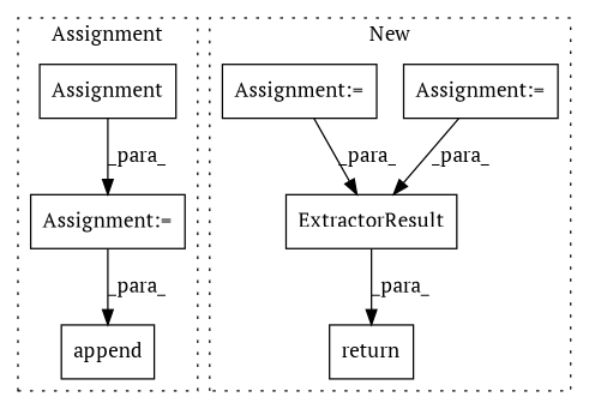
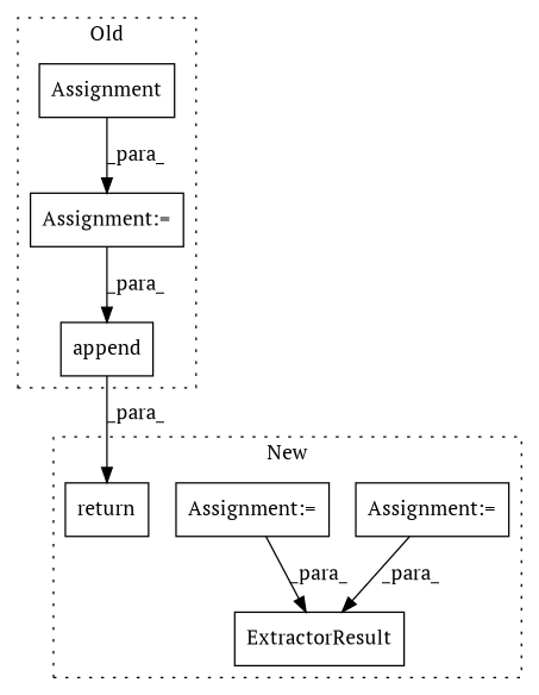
  digraph {
    fontname="PT Serif"
    node [a=32 fontname="PT Serif" l=2 shape=box]
    edge [fontname="PT Serif"]
    n1 [l="7,1" label=append s="1206,1215"]
    n2 [a=7 l=1 label="Assignment:=" s=1152]
    n3 [l="6,1" label=Assignment s="1153,1188"]
    n4 [l="16,1" label=ExtractorResult s="1508,1564"]
    n5 [a=7 label="Assignment:=" s=1118]
    n6 [a=7 label="Assignment:=" s=1138]
    n7 [a=41 l=7 label=return s=1501]
    subgraph cluster_1 {
-     label=Assignment
+     label=Old
      style=dotted
      n1
      n2
      n3
    }
    subgraph cluster_2 {
      label=New
      style=dotted
      n4
      n5
      n6
      n7
    }
    n2 -> n1 [label=_para_]
    n3 -> n2 [label=_para_]
-   n4 -> n7 [label=_para_]
+   n1 -> n7 [label=_para_]
    n5 -> n4 [label=_para_]
    n6 -> n4 [label=_para_]
  }
